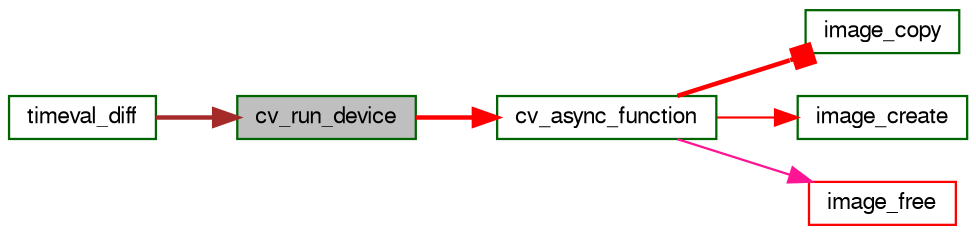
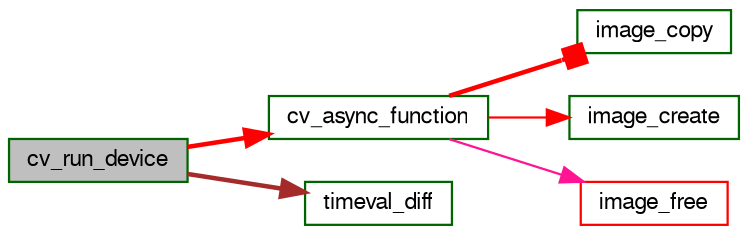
  digraph {
    rankdir=LR
    node [color=darkgreen fillcolor=white fontname=FreeSans fontsize=10 shape=record style=filled]
    edge [arrowhead=normal color=red fontname=FreeSans fontsize=10 labelfontname=FreeSans labelfontsize=10 style=bold]
    n1 [fillcolor=grey75 fontcolor=black height=0.2 label=cv_run_device width=0.4]
    n2 [height=0.2 label=cv_async_function width=0.4]
    n3 [height=0.2 label=timeval_diff width=0.4]
    n4 [height=0.2 label=image_copy width=0.4]
    n5 [height=0.2 label=image_create width=0.4]
    n6 [color=red height=0.2 label=image_free width=0.4]
    n1 -> n2
-   n3 -> n1 [color=brown]
+   n1 -> n3 [color=brown]
    n2 -> n4 [arrowhead=box]
    n2 -> n5 [style=solid]
    n2 -> n6 [color=deeppink style=solid]
  }
